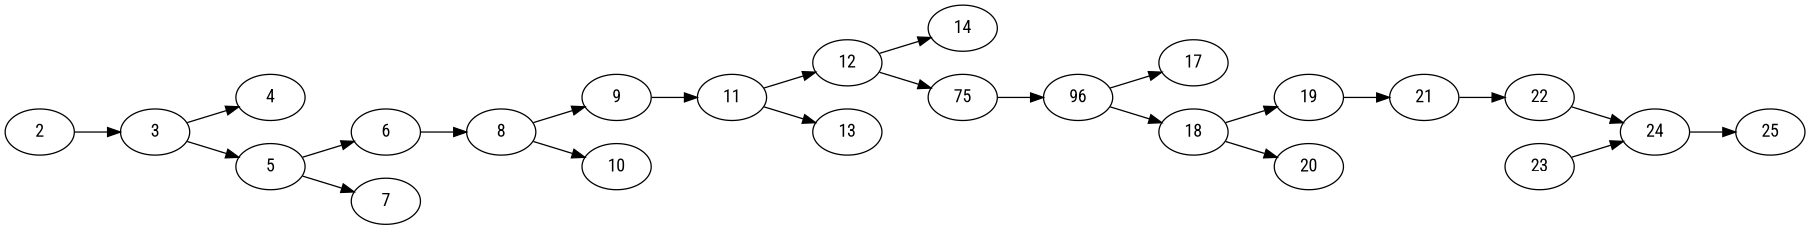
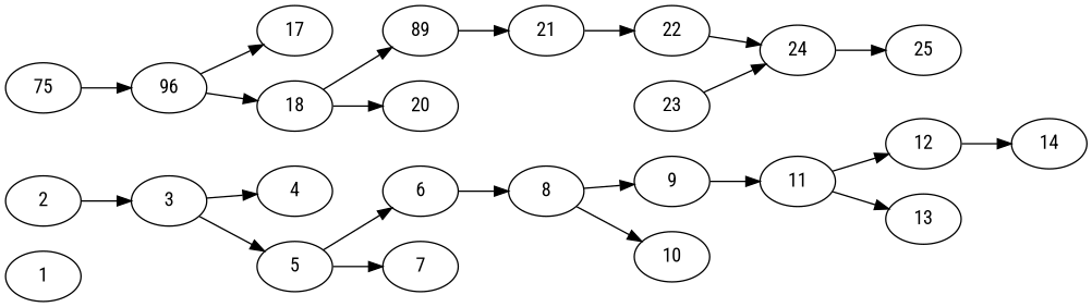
  digraph {
    fontname="Roboto Condensed"
    rankdir=LR
    node [alpha=0.16 fontname="Roboto Condensed"]
    edge [fontname="Roboto Condensed"]
+   1 [alpha=0.04 expect_size=5405696]
    2 [alpha=0.15 expect_size=40213504]
    3 [alpha=0.13 expect_size=39280640]
    4 [expect_size=46332928]
    5 [alpha=0.07 expect_size=48829440]
    6 [alpha=0.18 expect_size=49131520]
    7 [alpha=0.07 expect_size=21358592]
    8 [expect_size=47608832]
    9 [alpha=0.18 expect_size=39972864]
    10 [alpha=0.01 expect_size=42486784]
    11 [alpha=0.10 expect_size=49026048]
    12 [alpha=0.06 expect_size=12418048]
    13 [alpha=0.18 expect_size=47665152]
    14 [alpha=0.10 expect_size=31505408]
    n15 [alpha=0.01 expect_size=21277696 label=75]
    n16 [alpha=0.11 expect_size=37738496 label=96]
    17 [expect_size=34080768]
    18 [alpha=0.14 expect_size=50533376]
-   19 [alpha=0.12 expect_size=41703424]
+   19 [alpha=0.12 expect_size=41703424 label=89]
    20 [alpha=0.12 expect_size=36576256]
    21 [alpha=0.13 expect_size=38714368]
    22 [alpha=0.09 expect_size=14412800]
    24 [alpha=0.06 expect_size=23920640]
    23 [alpha=0.19 expect_size=29488128]
    25 [alpha=0.12 expect_size=47247360]
    2 -> 3
    3 -> 4
    3 -> 5
    5 -> 6
    5 -> 7
    6 -> 8
    8 -> 9
    8 -> 10
    9 -> 11
    11 -> 12
    11 -> 13
    12 -> 14
-   12 -> n15
    n15 -> n16
    n16 -> 17
    n16 -> 18
    18 -> 19
    18 -> 20
    19 -> 21
    21 -> 22
    22 -> 24
    24 -> 25
    23 -> 24
  }
